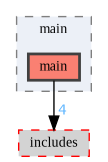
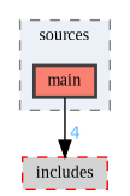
  digraph {
    compound=true
    fontname="Liberation Serif"
    node [fontname="Liberation Serif" fontsize=10 shape=box]
    n1 [color=grey25 fillcolor=salmon height=0.2 label=main style="filled,bold" width=0.4]
    n2 [color=red fillcolor=lightgrey height=0.2 label=includes style="filled,dashed" width=0.4]
    subgraph cluster_1 {
      bgcolor="#ecf0f7"
      fontsize=10
-     label=main
+     label=sources
      pencolor=grey50
      style="filled,dashed"
      n1
    }
    n1 -> n2 [color=black fontcolor=steelblue1 fontname="Liberation Serif" fontsize=10 headlabel=4 labeldistance=1.5 labelfontname=Helvetica labelfontsize=10]
  }
